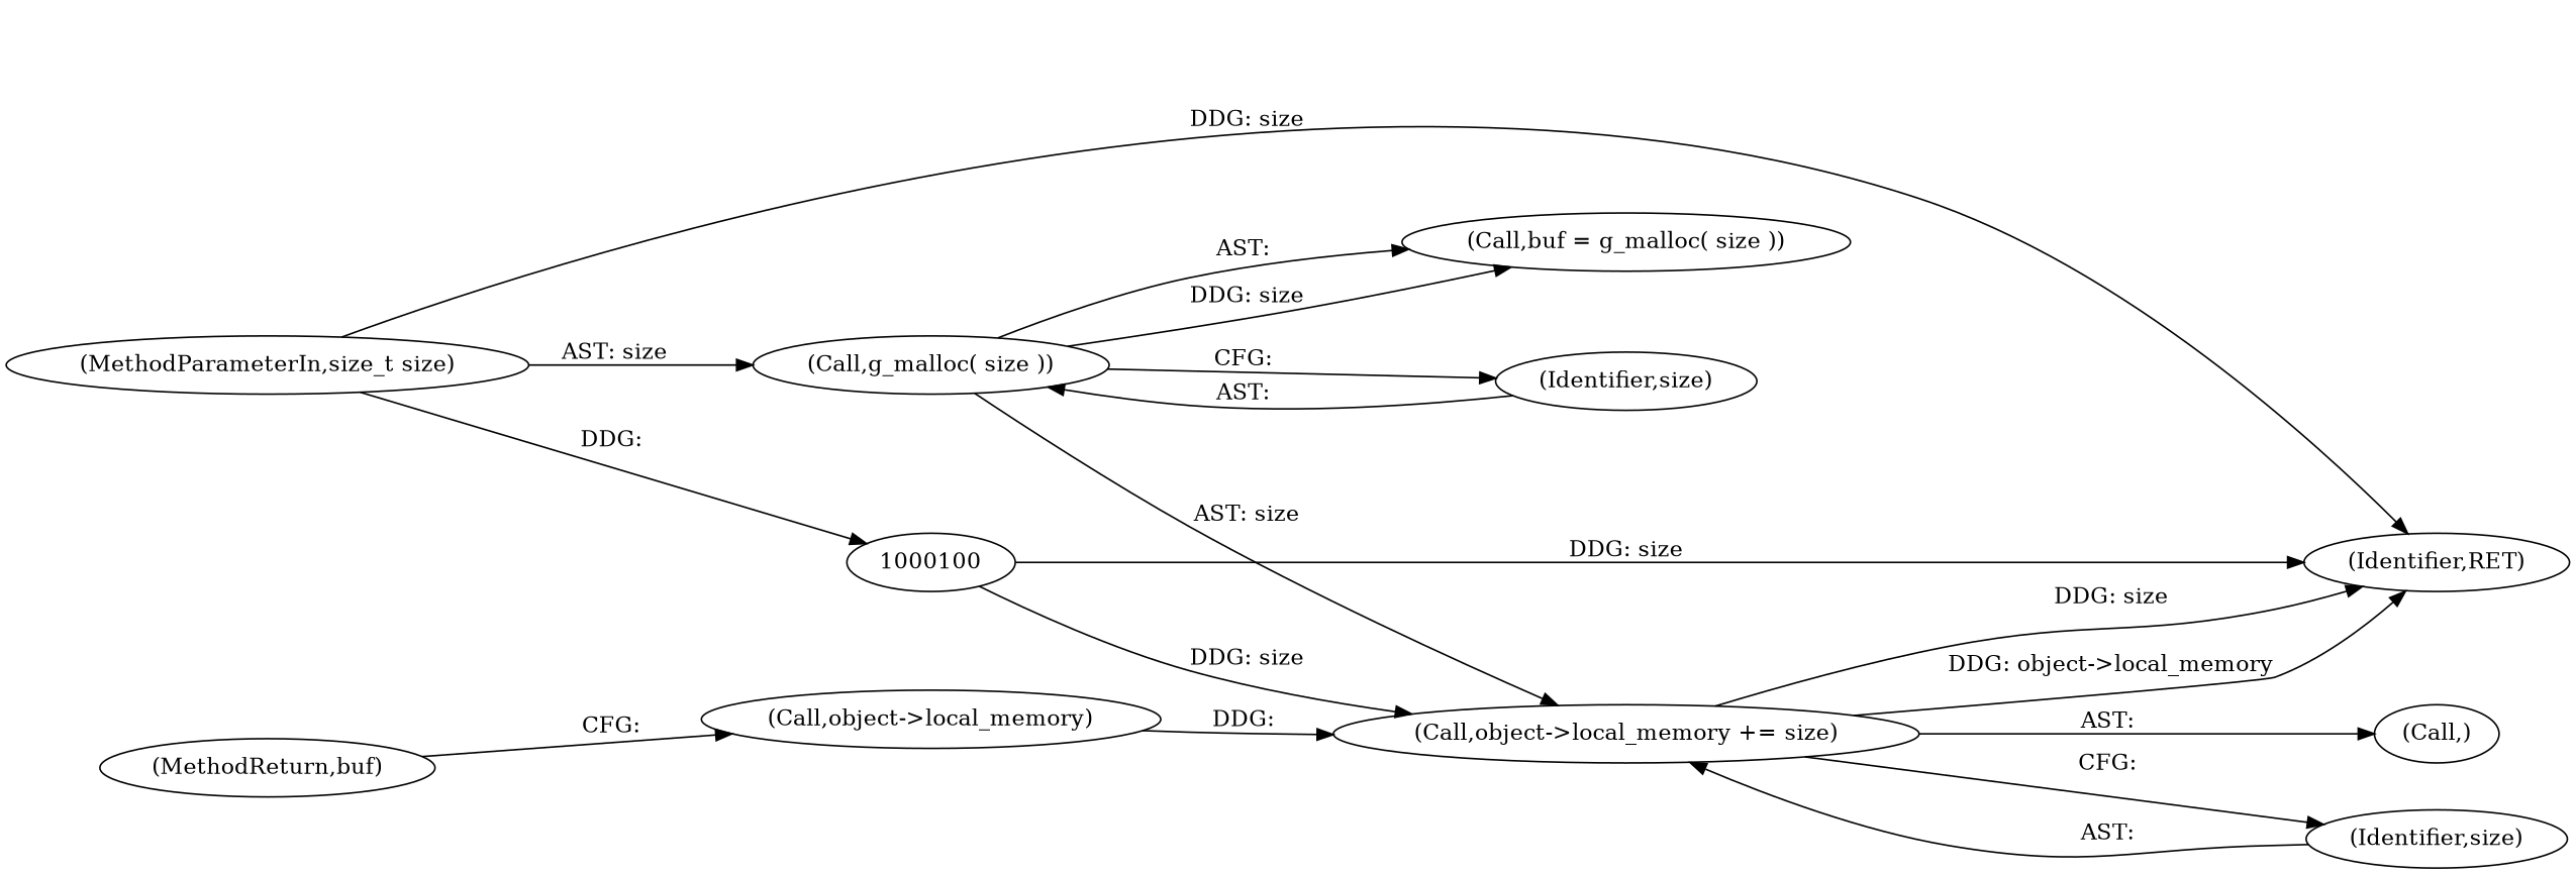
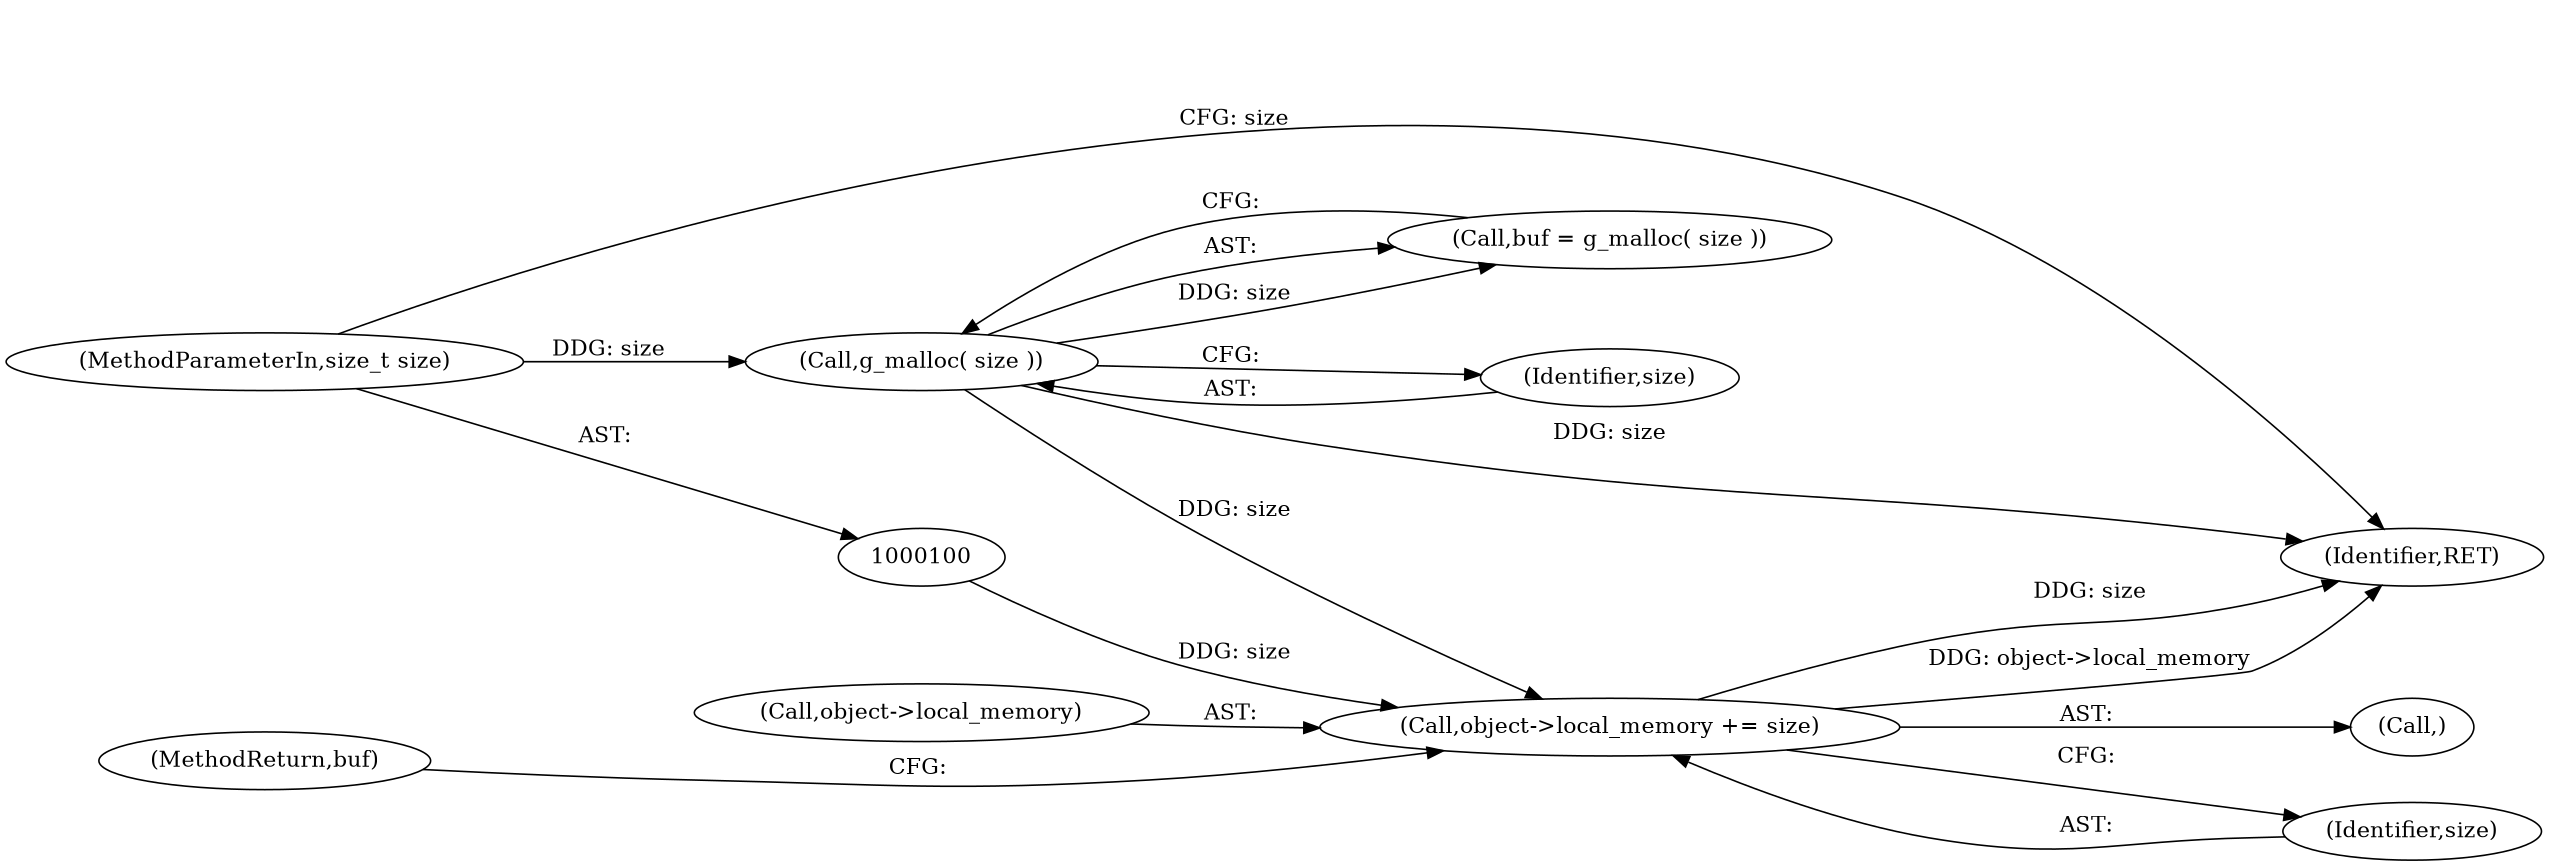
  digraph {
    rankdir=LR
    n1 [label="(Call,object->local_memory += size)"]
    n2 [label="(Identifier,RET)"]
    n3 [label="(Call,)"]
    n4 [label="(Identifier,size)"]
    n5 [label="(Call,g_malloc( size ))"]
    n6 [label="(Call,buf = g_malloc( size ))"]
    n7 [label="(Identifier,size)"]
    n8 [label="(MethodParameterIn,size_t size)"]
    1000100
    n10 [label="(MethodReturn,buf)"]
    n11 [label="(Call,object->local_memory)"]
    n1 -> n2 [label="DDG: size"]
    n1 -> n2 [label="DDG: object->local_memory"]
    n1 -> n3 [label="AST: "]
    n1 -> n4 [label="CFG: "]
    n4 -> n1 [label="AST: "]
-   n5 -> n1 [label="AST: size"]
-   1000100 -> n2 [label="DDG: size"]
+   n5 -> n1 [label="DDG: size"]
+   n5 -> n2 [label="DDG: size"]
    n5 -> n6 [label="AST: "]
    n5 -> n6 [label="DDG: size"]
    n5 -> n7 [label="CFG: "]
+   n6 -> n5 [label="CFG: "]
    n7 -> n5 [label="AST: "]
-   n8 -> n2 [label="DDG: size"]
-   n8 -> n5 [label="AST: size"]
-   n8 -> 1000100 [label="DDG: "]
+   n8 -> n2 [label="CFG: size"]
+   n8 -> n5 [label="DDG: size"]
+   n8 -> 1000100 [label="AST: "]
    1000100 -> n1 [label="DDG: size"]
-   n10 -> n11 [label="CFG: "]
-   n11 -> n1 [label="DDG: "]
+   n10 -> n1 [label="CFG: "]
+   n11 -> n1 [label="AST: "]
  }
